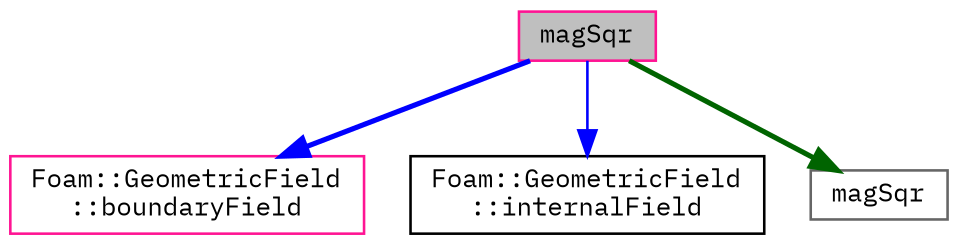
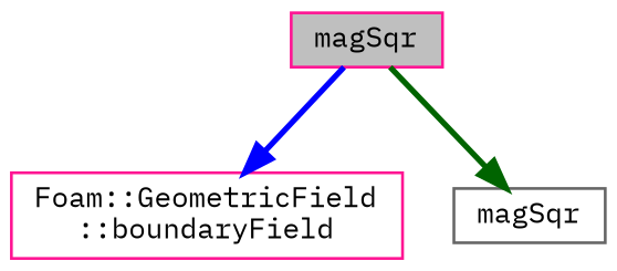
  digraph {
    rankdir=TB
    fontname="IBM Plex Mono"
    node [color=deeppink fontname="IBM Plex Mono" fontsize=10 shape=record]
    edge [color=blue fontname="IBM Plex Mono" fontsize=10 labelfontname=Helvetica labelfontsize=10 style=bold]
    n1 [fillcolor=grey75 fontcolor=black height=0.2 label=magSqr style=filled width=0.4]
    n2 [height=0.2 label="Foam::GeometricField\l::boundaryField" width=0.4]
-   n3 [color=black height=0.2 label="Foam::GeometricField\l::internalField" width=0.4]
    n4 [color=gray40 height=0.2 label=magSqr width=0.4]
    n1 -> n2
-   n1 -> n3 [style=solid]
    n1 -> n4 [color=darkgreen]
  }
